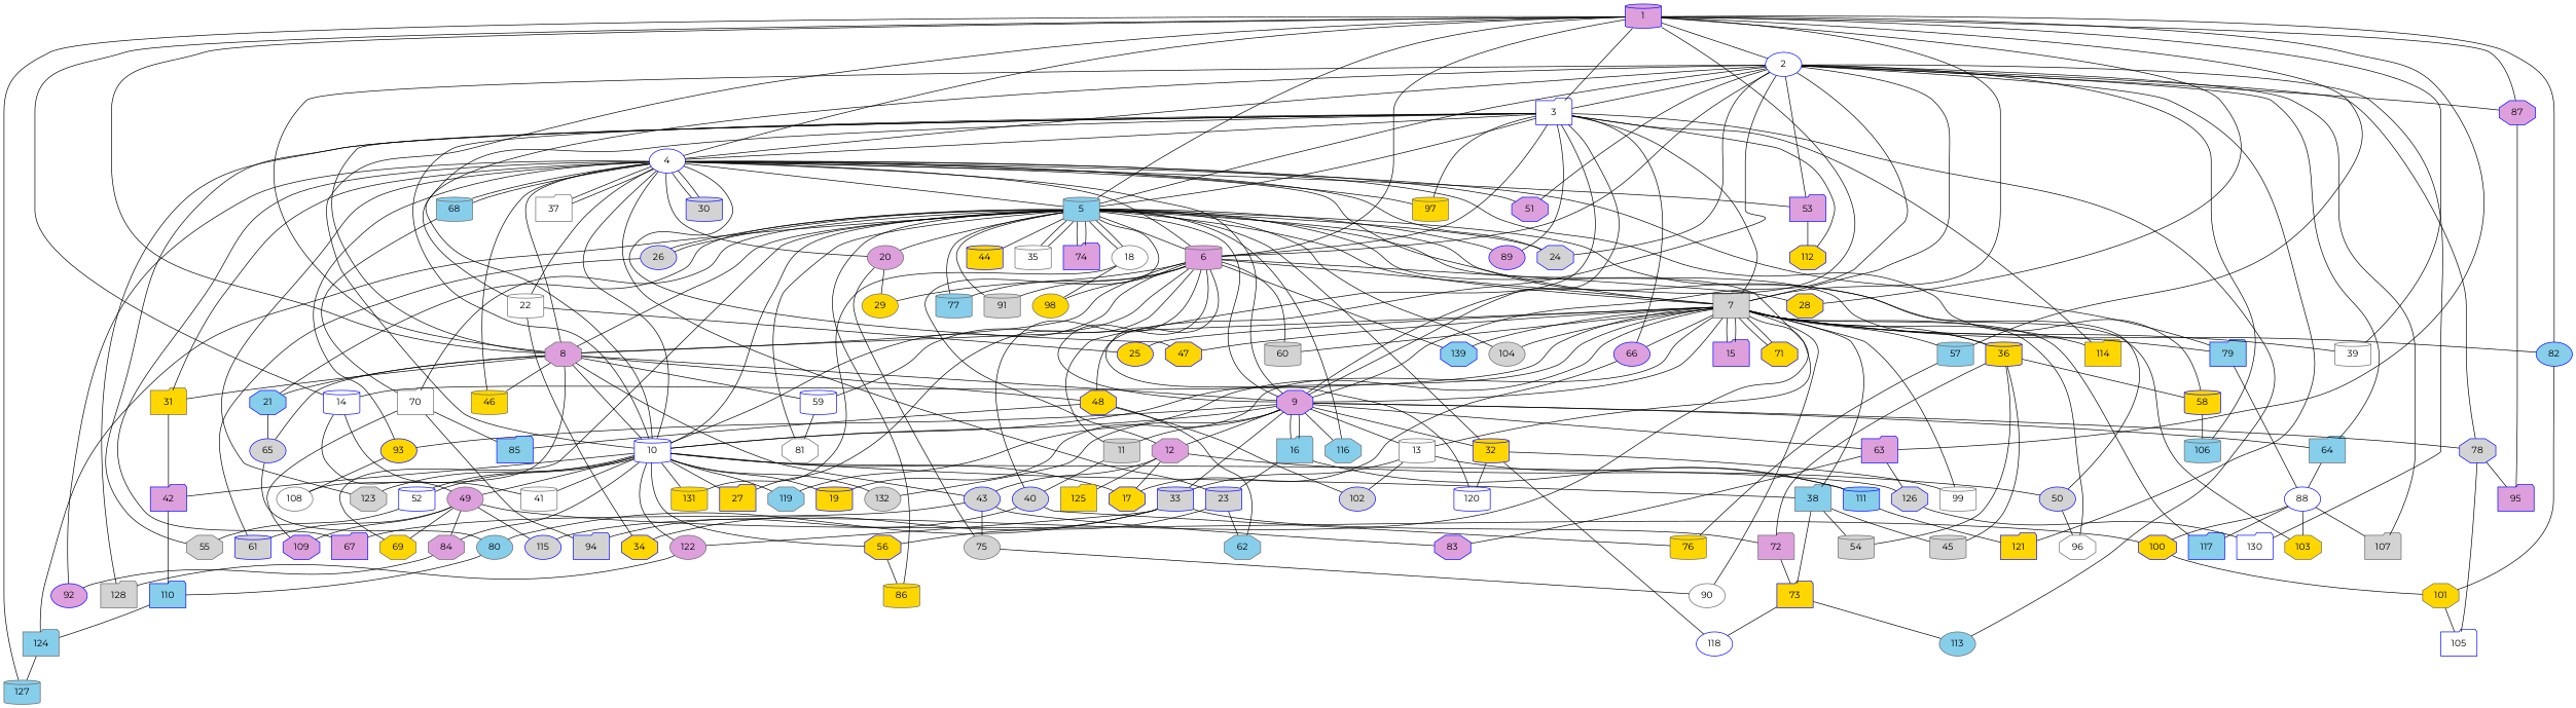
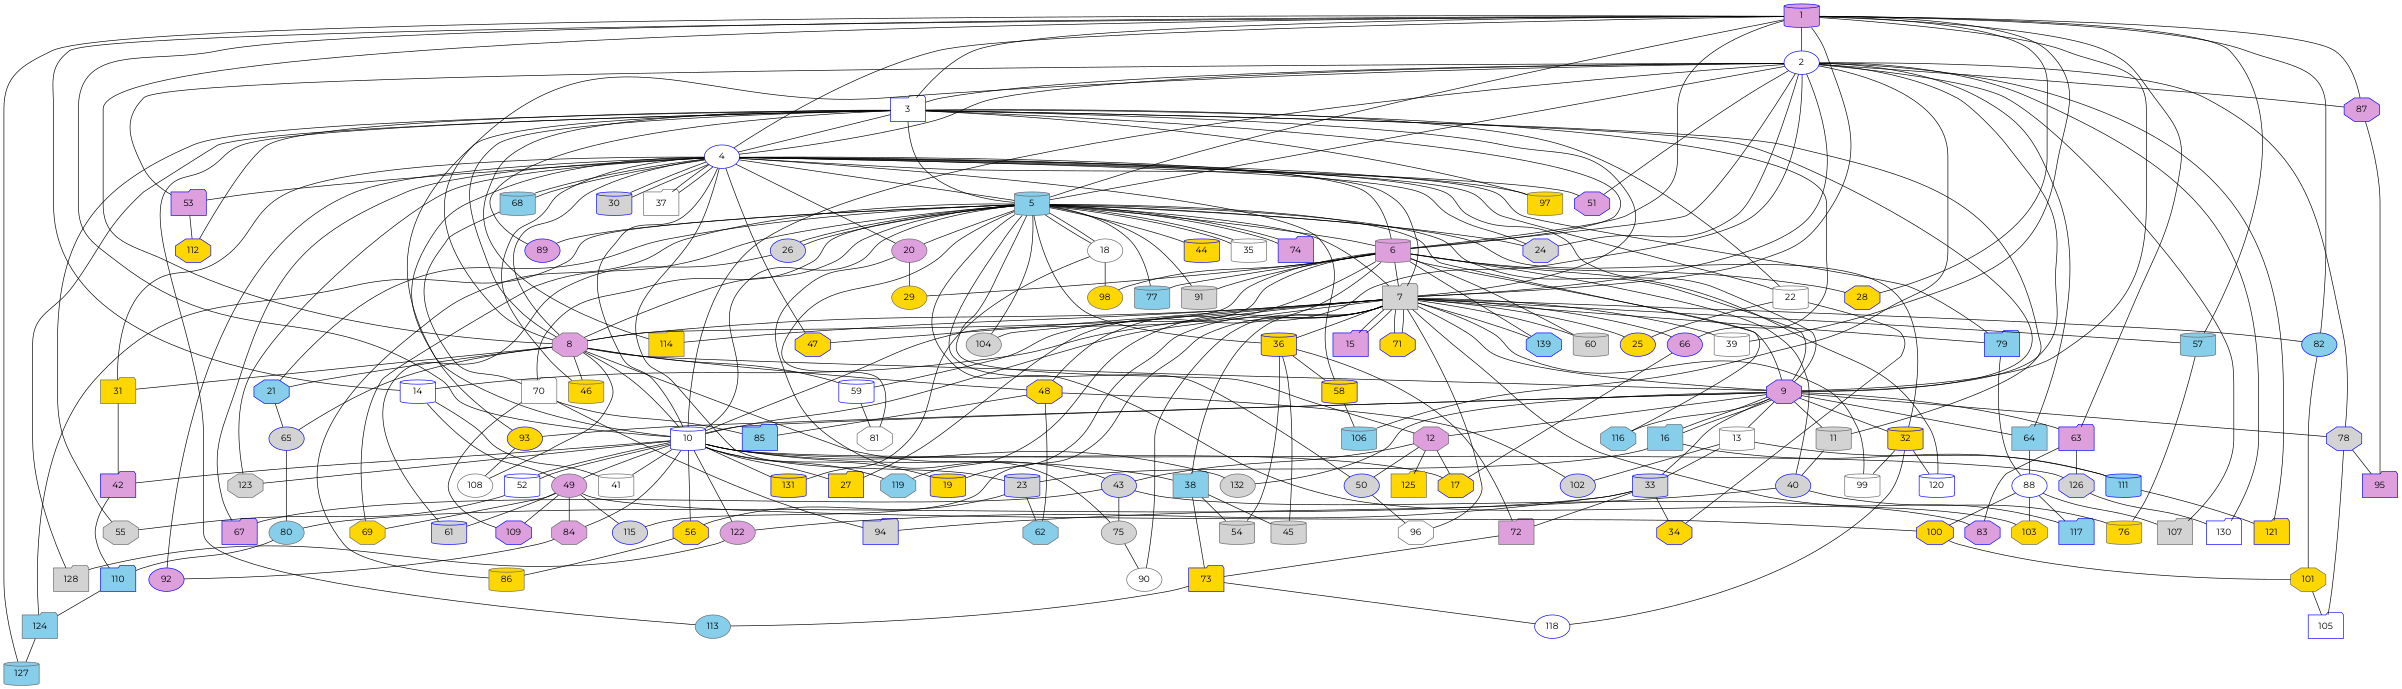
  graph {
    fontname=Montserrat
    node [color=blue fillcolor=gold fontname=Montserrat shape=cylinder style=filled]
    edge [fontname=Montserrat]
    1 [fillcolor=plum]
    2 [fillcolor=white shape=ellipse]
    3 [fillcolor=white shape=folder]
    4 [fillcolor=white shape=ellipse]
    5 [color=gray40 fillcolor=skyblue]
    6 [color=gray40 fillcolor=plum]
    7 [color=gray40 fillcolor=lightgrey shape=folder]
    8 [color=gray40 fillcolor=plum shape=octagon]
    9 [fillcolor=plum shape=octagon]
    10 [fillcolor=white]
    14 [fillcolor=white]
    28 [shape=octagon]
    39 [color=gray40 fillcolor=white]
    57 [color=gray40 fillcolor=skyblue]
    63 [fillcolor=plum shape=folder]
    82 [fillcolor=skyblue shape=ellipse]
    87 [fillcolor=plum shape=octagon]
    127 [color=gray40 fillcolor=skyblue]
    48 [shape=octagon]
    51 [fillcolor=plum shape=octagon]
    53 [fillcolor=plum shape=folder]
    64 [color=gray40 fillcolor=skyblue shape=folder]
    78 [fillcolor=lightgrey shape=octagon]
    106 [color=gray40 fillcolor=skyblue]
    107 [color=gray40 fillcolor=lightgrey shape=folder]
    121 [shape=folder]
    130 [fillcolor=white shape=folder]
    24 [fillcolor=lightgrey shape=octagon]
    11 [color=gray40 fillcolor=lightgrey]
    22 [color=gray40 fillcolor=white]
    55 [color=gray40 fillcolor=lightgrey shape=octagon]
    66 [fillcolor=plum shape=ellipse]
    89 [fillcolor=plum shape=ellipse]
    97 [color=gray40]
    112 [shape=octagon]
    113 [color=gray40 fillcolor=skyblue shape=ellipse]
    114 [color=gray40 shape=folder]
    128 [color=gray40 fillcolor=lightgrey shape=folder]
    20 [color=gray40 fillcolor=plum shape=ellipse]
    23 [fillcolor=lightgrey]
    30 [fillcolor=lightgrey]
    31 [color=gray40 shape=folder]
    37 [color=gray40 fillcolor=white shape=folder]
    46 [color=gray40]
    47 [shape=octagon]
    58
    67 [fillcolor=plum shape=folder]
    68 [color=gray40 fillcolor=skyblue]
    79 [fillcolor=skyblue shape=folder]
    92 [fillcolor=plum shape=ellipse]
    93 [shape=ellipse]
    123 [color=gray40 fillcolor=lightgrey shape=octagon]
    44
    12 [color=gray40 fillcolor=plum shape=octagon]
    13 [color=gray40 fillcolor=white]
    18 [color=gray40 fillcolor=white shape=ellipse]
    21 [fillcolor=skyblue shape=octagon]
    26 [fillcolor=lightgrey shape=ellipse]
    32
    35 [color=gray40 fillcolor=white]
    36
    50 [fillcolor=lightgrey shape=ellipse]
    69 [color=gray40 shape=octagon]
    70 [color=gray40 fillcolor=white shape=folder]
    74 [fillcolor=plum shape=folder]
    77 [color=gray40 fillcolor=skyblue]
    81 [color=gray40 fillcolor=white shape=octagon]
    86 [color=gray40]
    91 [color=gray40 fillcolor=lightgrey]
    103 [color=gray40 shape=octagon]
    104 [color=gray40 fillcolor=lightgrey shape=ellipse]
    116 [color=gray40 fillcolor=skyblue shape=octagon]
    124 [color=gray40 fillcolor=skyblue shape=folder]
    27 [shape=folder]
    29 [color=gray40 shape=ellipse]
    40 [fillcolor=lightgrey shape=ellipse]
    59 [fillcolor=white]
    60 [color=gray40 fillcolor=lightgrey]
    98 [color=gray40 shape=ellipse]
    120 [fillcolor=white]
    n81 [fillcolor=skyblue label=139 shape=octagon]
    15 [fillcolor=plum shape=folder]
    19
    25 [shape=ellipse]
    38 [color=gray40 fillcolor=skyblue shape=folder]
    71 [shape=octagon]
    90 [color=gray40 fillcolor=white shape=ellipse]
    96 [color=gray40 fillcolor=white shape=octagon]
    99 [color=gray40 fillcolor=white]
    115 [fillcolor=lightgrey shape=ellipse]
    117 [fillcolor=skyblue shape=folder]
    119 [color=gray40 fillcolor=skyblue shape=octagon]
    43 [fillcolor=lightgrey shape=ellipse]
    65 [fillcolor=lightgrey shape=ellipse]
    108 [color=gray40 fillcolor=white shape=ellipse]
    16 [color=gray40 fillcolor=skyblue shape=folder]
    33 [fillcolor=lightgrey]
    132 [color=gray40 fillcolor=lightgrey shape=ellipse]
    17 [shape=octagon]
    41 [color=gray40 fillcolor=white]
    42 [fillcolor=plum shape=folder]
    49 [color=gray40 fillcolor=plum shape=ellipse]
    52 [fillcolor=white]
    56 [shape=octagon]
    84 [color=gray40 fillcolor=plum shape=octagon]
    122 [color=gray40 fillcolor=plum shape=ellipse]
    126 [fillcolor=lightgrey shape=octagon]
-   131 [color=gray40]
+   131
    76 [color=gray40]
    83 [fillcolor=plum shape=octagon]
    101 [color=gray40 shape=octagon]
    95 [fillcolor=plum shape=folder]
    102 [fillcolor=lightgrey shape=ellipse]
    62 [color=gray40 fillcolor=skyblue shape=octagon]
    85 [fillcolor=skyblue shape=folder]
    88 [fillcolor=white shape=ellipse]
    105 [fillcolor=white shape=folder]
    34 [shape=octagon]
    75 [color=gray40 fillcolor=lightgrey shape=ellipse]
    125 [color=gray40 shape=folder]
    111 [fillcolor=skyblue]
    61 [fillcolor=lightgrey]
    118 [fillcolor=white shape=ellipse]
    72 [color=gray40 fillcolor=plum shape=folder]
    45 [color=gray40 fillcolor=lightgrey]
    54 [color=gray40 fillcolor=lightgrey]
    94 [fillcolor=lightgrey shape=folder]
    109 [fillcolor=plum shape=octagon]
    73 [shape=folder]
    80 [color=gray40 fillcolor=skyblue shape=ellipse]
    110 [fillcolor=skyblue shape=folder]
    100 [shape=octagon]
    1 -- 2
    1 -- 3
    1 -- 4
    1 -- 5
    1 -- 6
    1 -- 7
    1 -- 8
    1 -- 9
    1 -- 10
    1 -- 14
    1 -- 28
    1 -- 39
    1 -- 57
    1 -- 63
    1 -- 82
    1 -- 87
    1 -- 127
    2 -- 3
    2 -- 4
    2 -- 5
    2 -- 6
    2 -- 7
    2 -- 8
    2 -- 9
    2 -- 10
    2 -- 87
    2 -- 48
    2 -- 51
    2 -- 53
    2 -- 64
    2 -- 78
    2 -- 106
    2 -- 107
    2 -- 121
    2 -- 130
    2 -- 24
    3 -- 4
    3 -- 5
    3 -- 6
    3 -- 7
    3 -- 8
    3 -- 9
    3 -- 10
    3 -- 11
    3 -- 22
    3 -- 55
    3 -- 66
    3 -- 89
    3 -- 97
    3 -- 112
    3 -- 113
    3 -- 114
    3 -- 128
    4 -- 5
    4 -- 6
    4 -- 7
    4 -- 8
    4 -- 9
    4 -- 10
    4 -- 51
    4 -- 53
    4 -- 24
    4 -- 22
    4 -- 97
    4 -- 20
    4 -- 23
    4 -- 30
    4 -- 30
    4 -- 31
    4 -- 37
    4 -- 37
    4 -- 46
    4 -- 47
    4 -- 58
    4 -- 67
    4 -- 68
    4 -- 68
    4 -- 79
    4 -- 92
    4 -- 93
    4 -- 123
    5 -- 6
    5 -- 7
    5 -- 8
    5 -- 9
    5 -- 10
    5 -- 24
    5 -- 89
    5 -- 20
    5 -- 44
    5 -- 12
-   5 -- 13
    5 -- 18
    5 -- 18
    5 -- 21
    5 -- 26
    5 -- 26
    5 -- 32
    5 -- 35
    5 -- 35
    5 -- 36
    5 -- 50
    5 -- 69
    5 -- 70
    5 -- 74
    5 -- 74
    5 -- 77
    5 -- 81
    5 -- 86
    5 -- 91
    5 -- 103
    5 -- 104
    5 -- 116
    5 -- 124
    6 -- 7
    6 -- 8
    6 -- 9
    6 -- 10
    6 -- 28
    6 -- 77
    6 -- 91
    6 -- 27
    6 -- 29
    6 -- 40
    6 -- 59
    6 -- 60
    6 -- 98
    6 -- 120
    6 -- n81
    7 -- 8
    7 -- 9
    7 -- 10
    7 -- 14
    7 -- 39
    7 -- 57
    7 -- 82
    7 -- 66
    7 -- 114
    7 -- 47
    7 -- 79
    7 -- 36
    7 -- 104
    7 -- 60
    7 -- n81
    7 -- 15
    7 -- 15
    7 -- 19
    7 -- 25
    7 -- 38
    7 -- 71
    7 -- 71
    7 -- 90
    7 -- 96
    7 -- 99
    7 -- 115
    7 -- 117
    7 -- 119
    8 -- 9
    8 -- 10
    8 -- 48
    8 -- 31
    8 -- 46
    8 -- 21
    8 -- 59
    8 -- 43
    8 -- 65
    8 -- 108
    9 -- 10
    9 -- 63
    9 -- 64
    9 -- 78
    9 -- 11
    9 -- 93
    9 -- 12
    9 -- 13
    9 -- 32
    9 -- 116
    9 -- 16
    9 -- 16
    9 -- 33
    9 -- 132
    10 -- 123
    10 -- 27
    10 -- 19
    10 -- 38
    10 -- 119
    10 -- 132
    10 -- 17
    10 -- 41
    10 -- 42
    10 -- 49
    10 -- 52
    10 -- 52
    10 -- 56
    10 -- 84
    10 -- 122
    10 -- 126
    10 -- 131
    14 -- 41
    14 -- 49
    57 -- 76
    63 -- 126
    63 -- 83
    82 -- 101
    87 -- 95
    48 -- 102
    48 -- 62
    48 -- 85
    53 -- 112
    64 -- 88
    78 -- 95
    78 -- 105
    11 -- 40
    22 -- 25
    22 -- 34
    66 -- 17
    20 -- 29
    20 -- 75
    23 -- 56
    23 -- 62
    31 -- 42
    58 -- 106
    68 -- 70
    79 -- 88
    93 -- 108
    12 -- 50
    12 -- 43
    12 -- 17
    12 -- 125
    13 -- 33
    13 -- 102
    13 -- 111
    18 -- 98
    18 -- 131
    21 -- 65
    26 -- 61
    32 -- 120
    32 -- 99
    32 -- 118
    36 -- 58
    36 -- 72
    36 -- 45
    36 -- 54
    50 -- 96
    70 -- 85
    70 -- 94
    70 -- 109
    124 -- 127
    40 -- 76
    40 -- 94
    59 -- 81
    38 -- 45
    38 -- 54
    38 -- 73
    43 -- 67
    43 -- 83
    43 -- 75
    65 -- 80
    16 -- 23
    16 -- 111
    33 -- 122
    33 -- 34
    33 -- 72
    33 -- 80
    42 -- 110
    49 -- 69
    49 -- 115
    49 -- 84
    49 -- 61
    49 -- 109
    49 -- 100
    52 -- 55
    56 -- 86
    84 -- 92
    122 -- 128
    126 -- 130
    101 -- 105
    88 -- 107
    88 -- 103
    88 -- 117
    88 -- 100
    75 -- 90
    111 -- 121
    72 -- 73
    73 -- 113
    73 -- 118
    80 -- 110
    110 -- 124
    100 -- 101
  }
